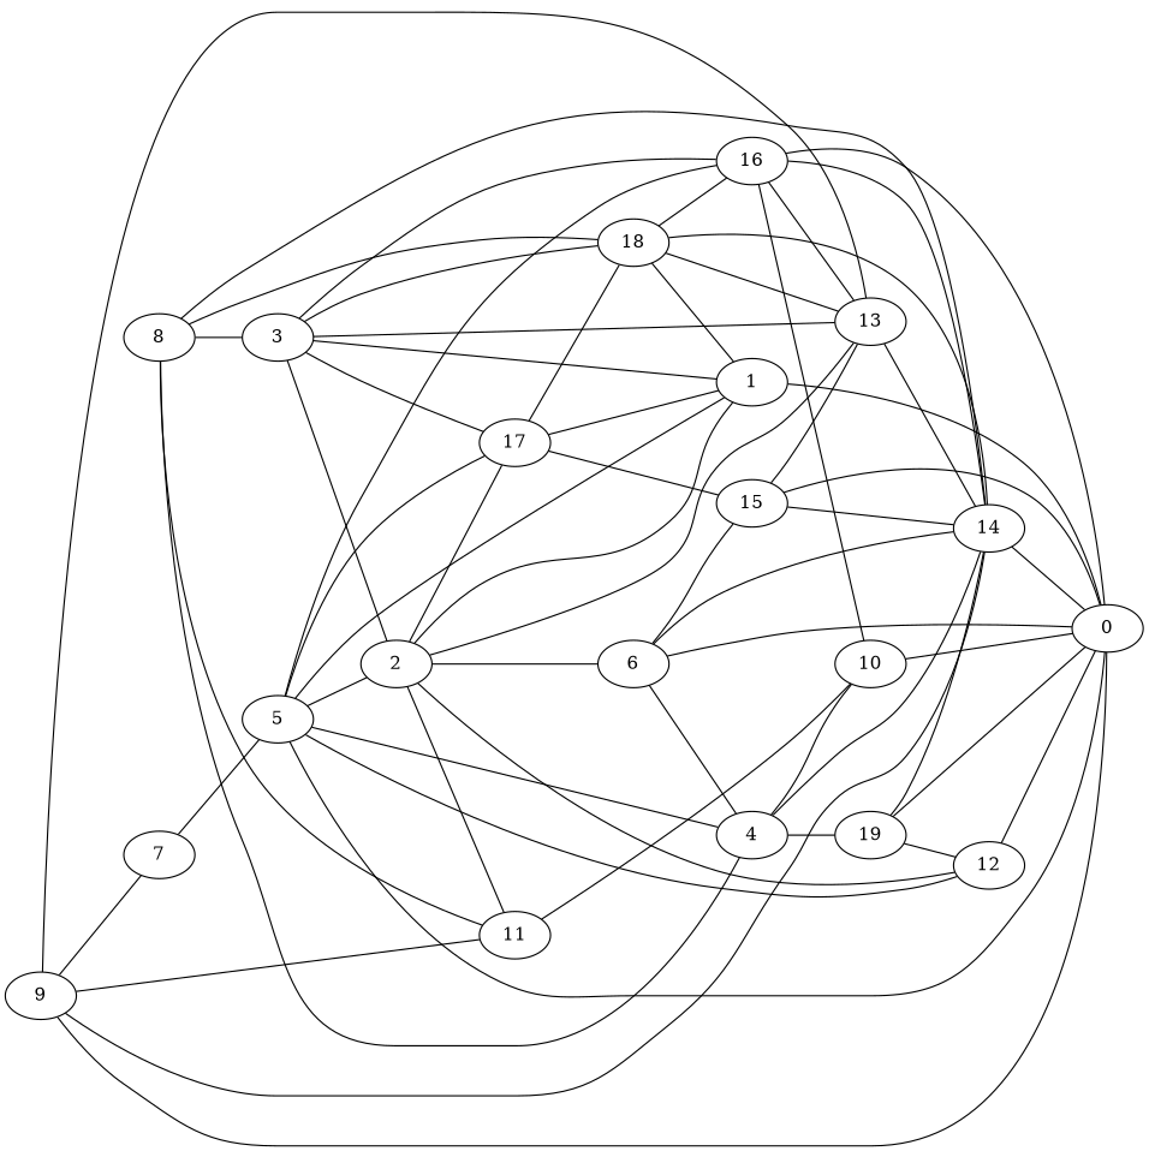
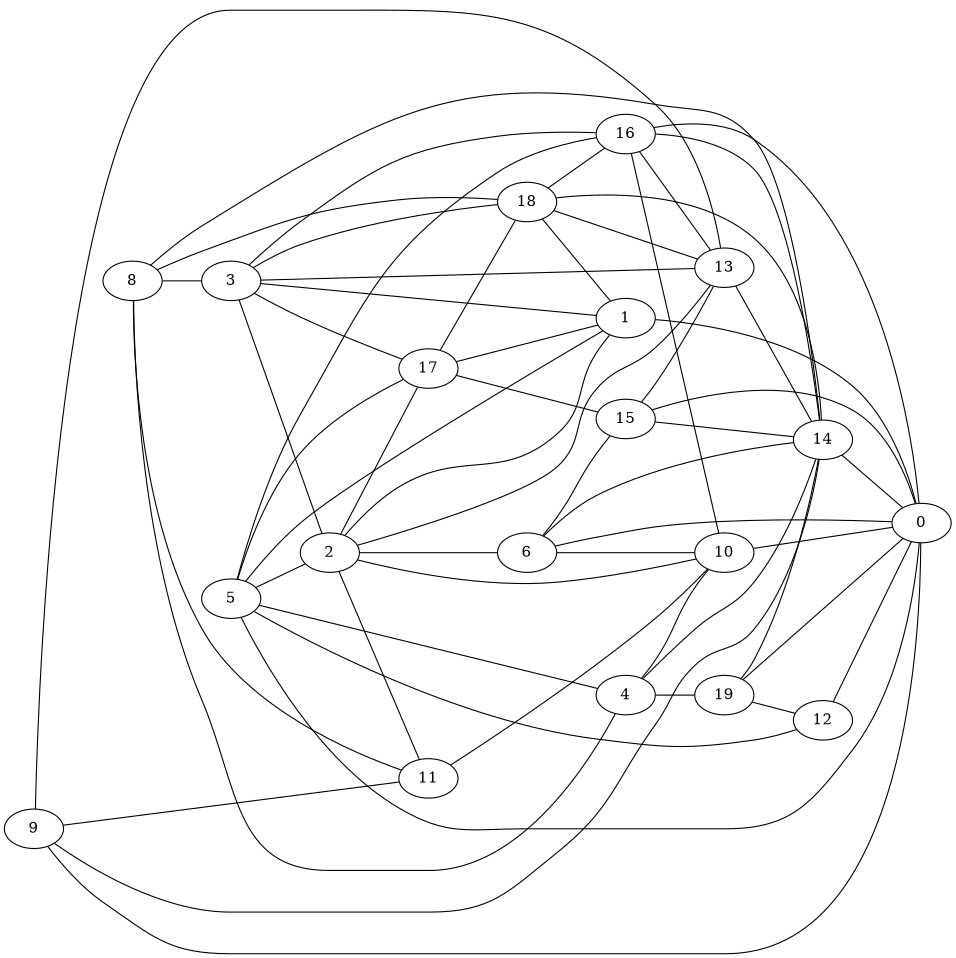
  digraph {
    rankdir=LR
    edge [color=black dir=none]
    2
    13
    0
    1
    10
    11
    17
    3
    18
    16
    14
    15
    12
    8
    4
    9
-   7
    5
    19
    6
    subgraph sub_1 {
      2
      13
      0
      1
      10
      11
      17
      3
      18
      16
      14
      15
      12
      8
      4
      9
-     7
      5
      19
      6
    }
    2 -> 13
    2 -> 1
-   2 -> 12
+   2 -> 10
    2 -> 11
    2 -> 17
    2 -> 6
    13 -> 14
    1 -> 0
    10 -> 0
    11 -> 10
    17 -> 1
    17 -> 18
    17 -> 15
    3 -> 2
    3 -> 13
    3 -> 1
    3 -> 17
    3 -> 18
    3 -> 16
    18 -> 13
    18 -> 1
    18 -> 16
    18 -> 14
    16 -> 13
    16 -> 0
    16 -> 10
    16 -> 14
    14 -> 0
    15 -> 13
    15 -> 0
    15 -> 14
    12 -> 0
    8 -> 11
    8 -> 3
    8 -> 18
    8 -> 14
    8 -> 4
    4 -> 10
    4 -> 14
    4 -> 19
    9 -> 13
    9 -> 0
    9 -> 11
    9 -> 14
-   9 -> 7
-   7 -> 5
    5 -> 2
    5 -> 0
    5 -> 1
    5 -> 17
    5 -> 16
    5 -> 12
    5 -> 4
    19 -> 0
    19 -> 14
    19 -> 12
    6 -> 0
-   6 -> 4
+   6 -> 10
    6 -> 14
    6 -> 15
  }
